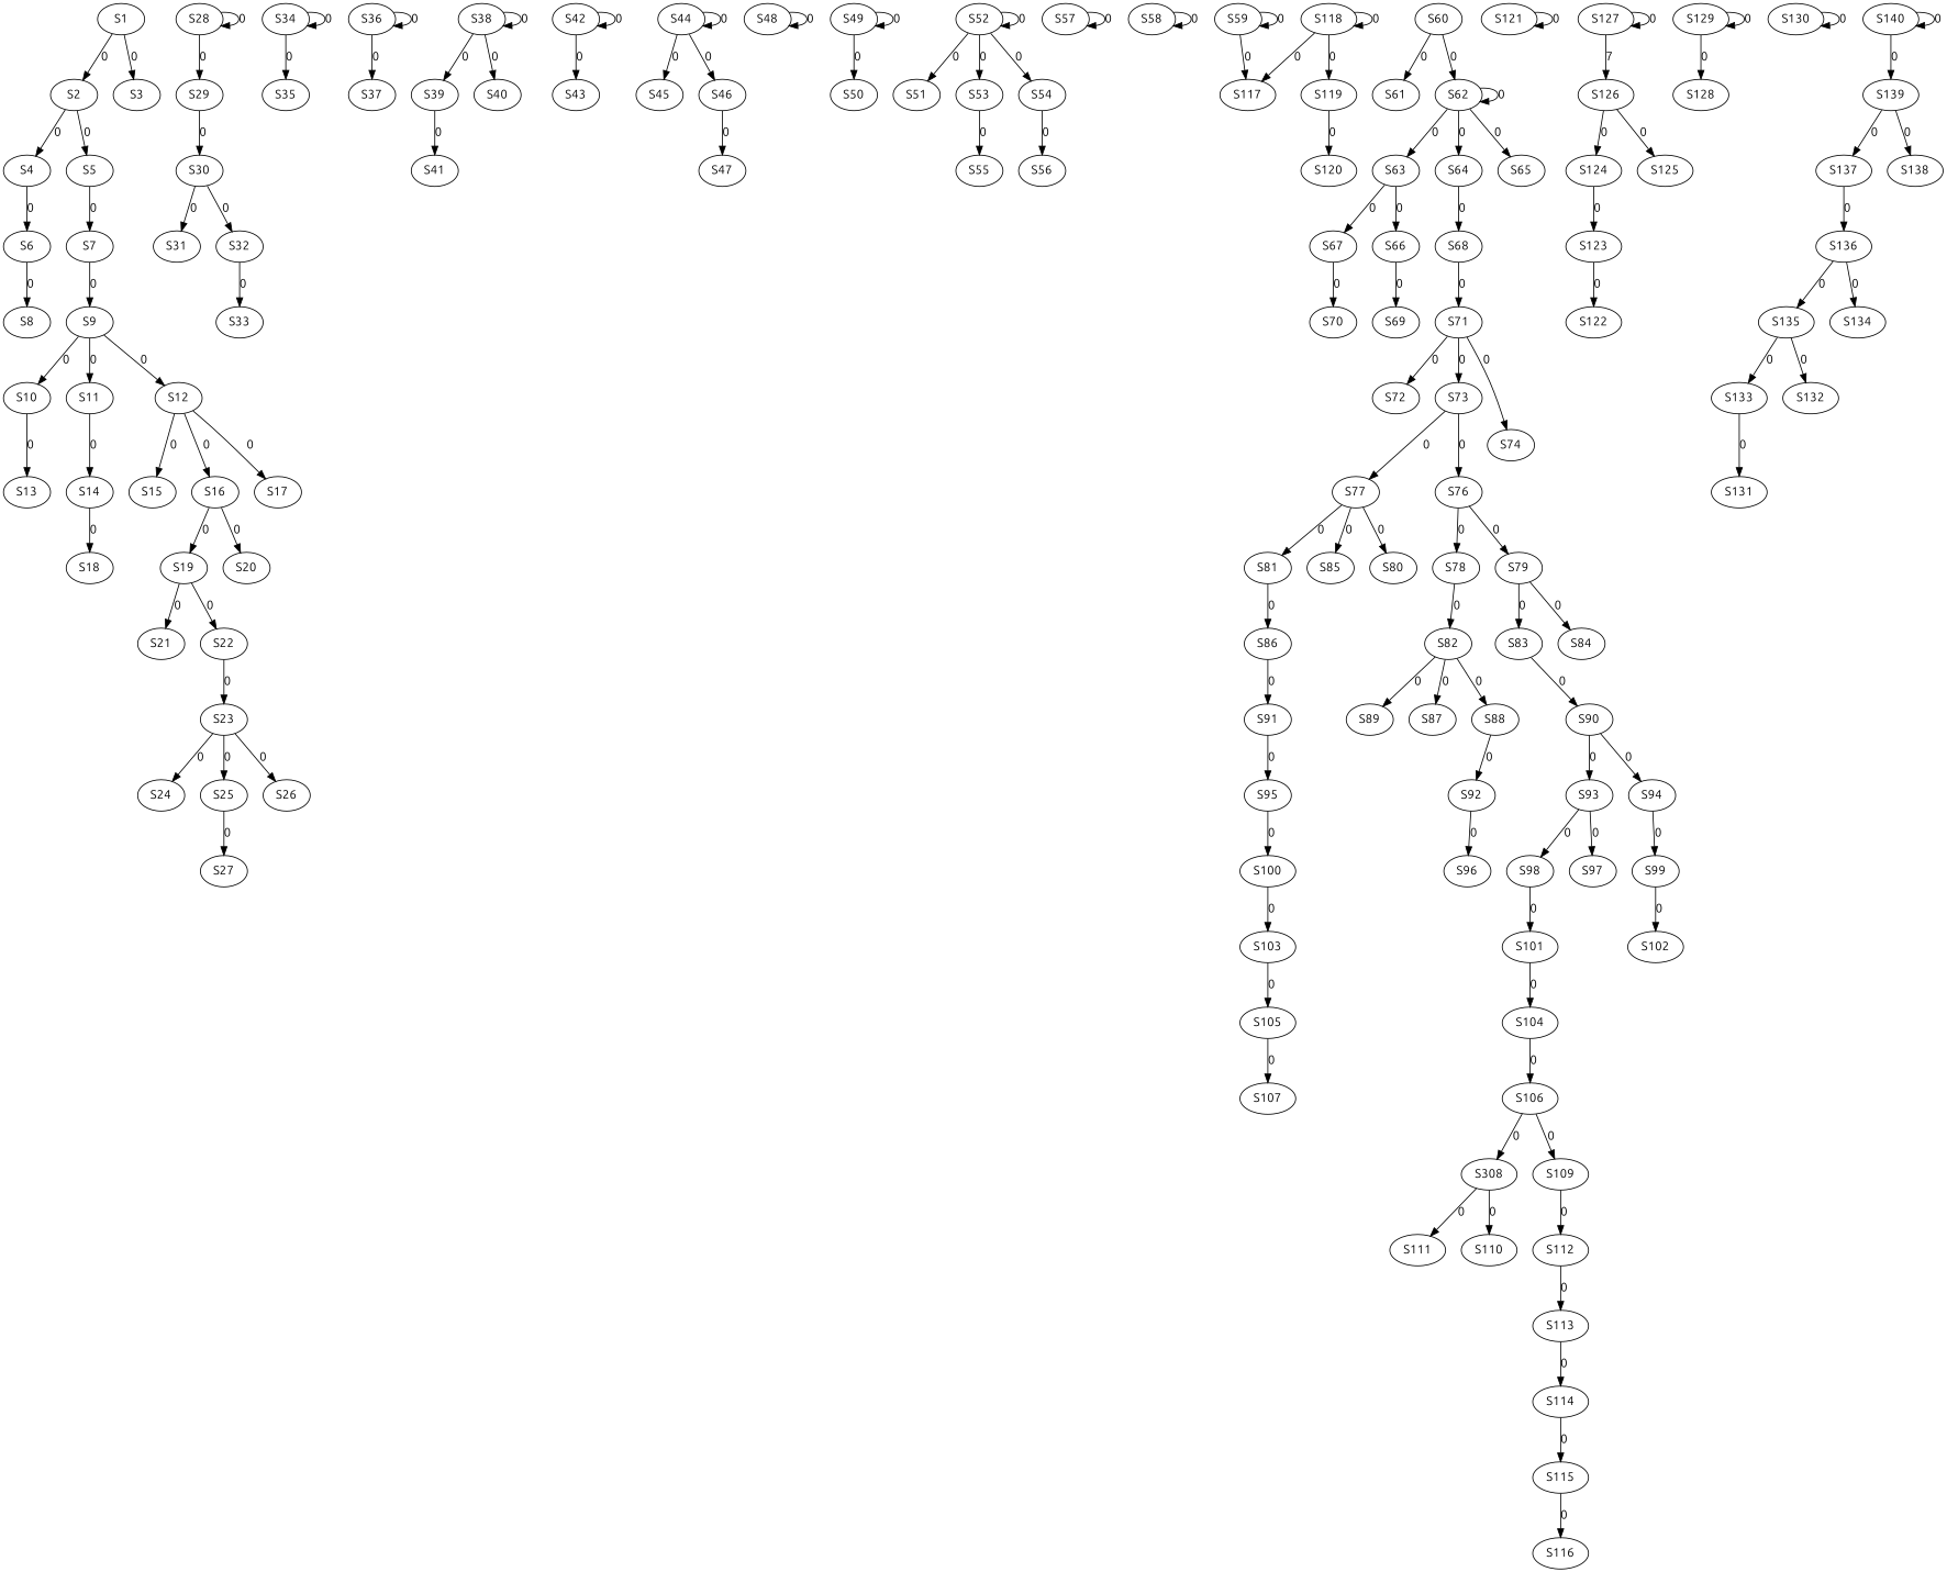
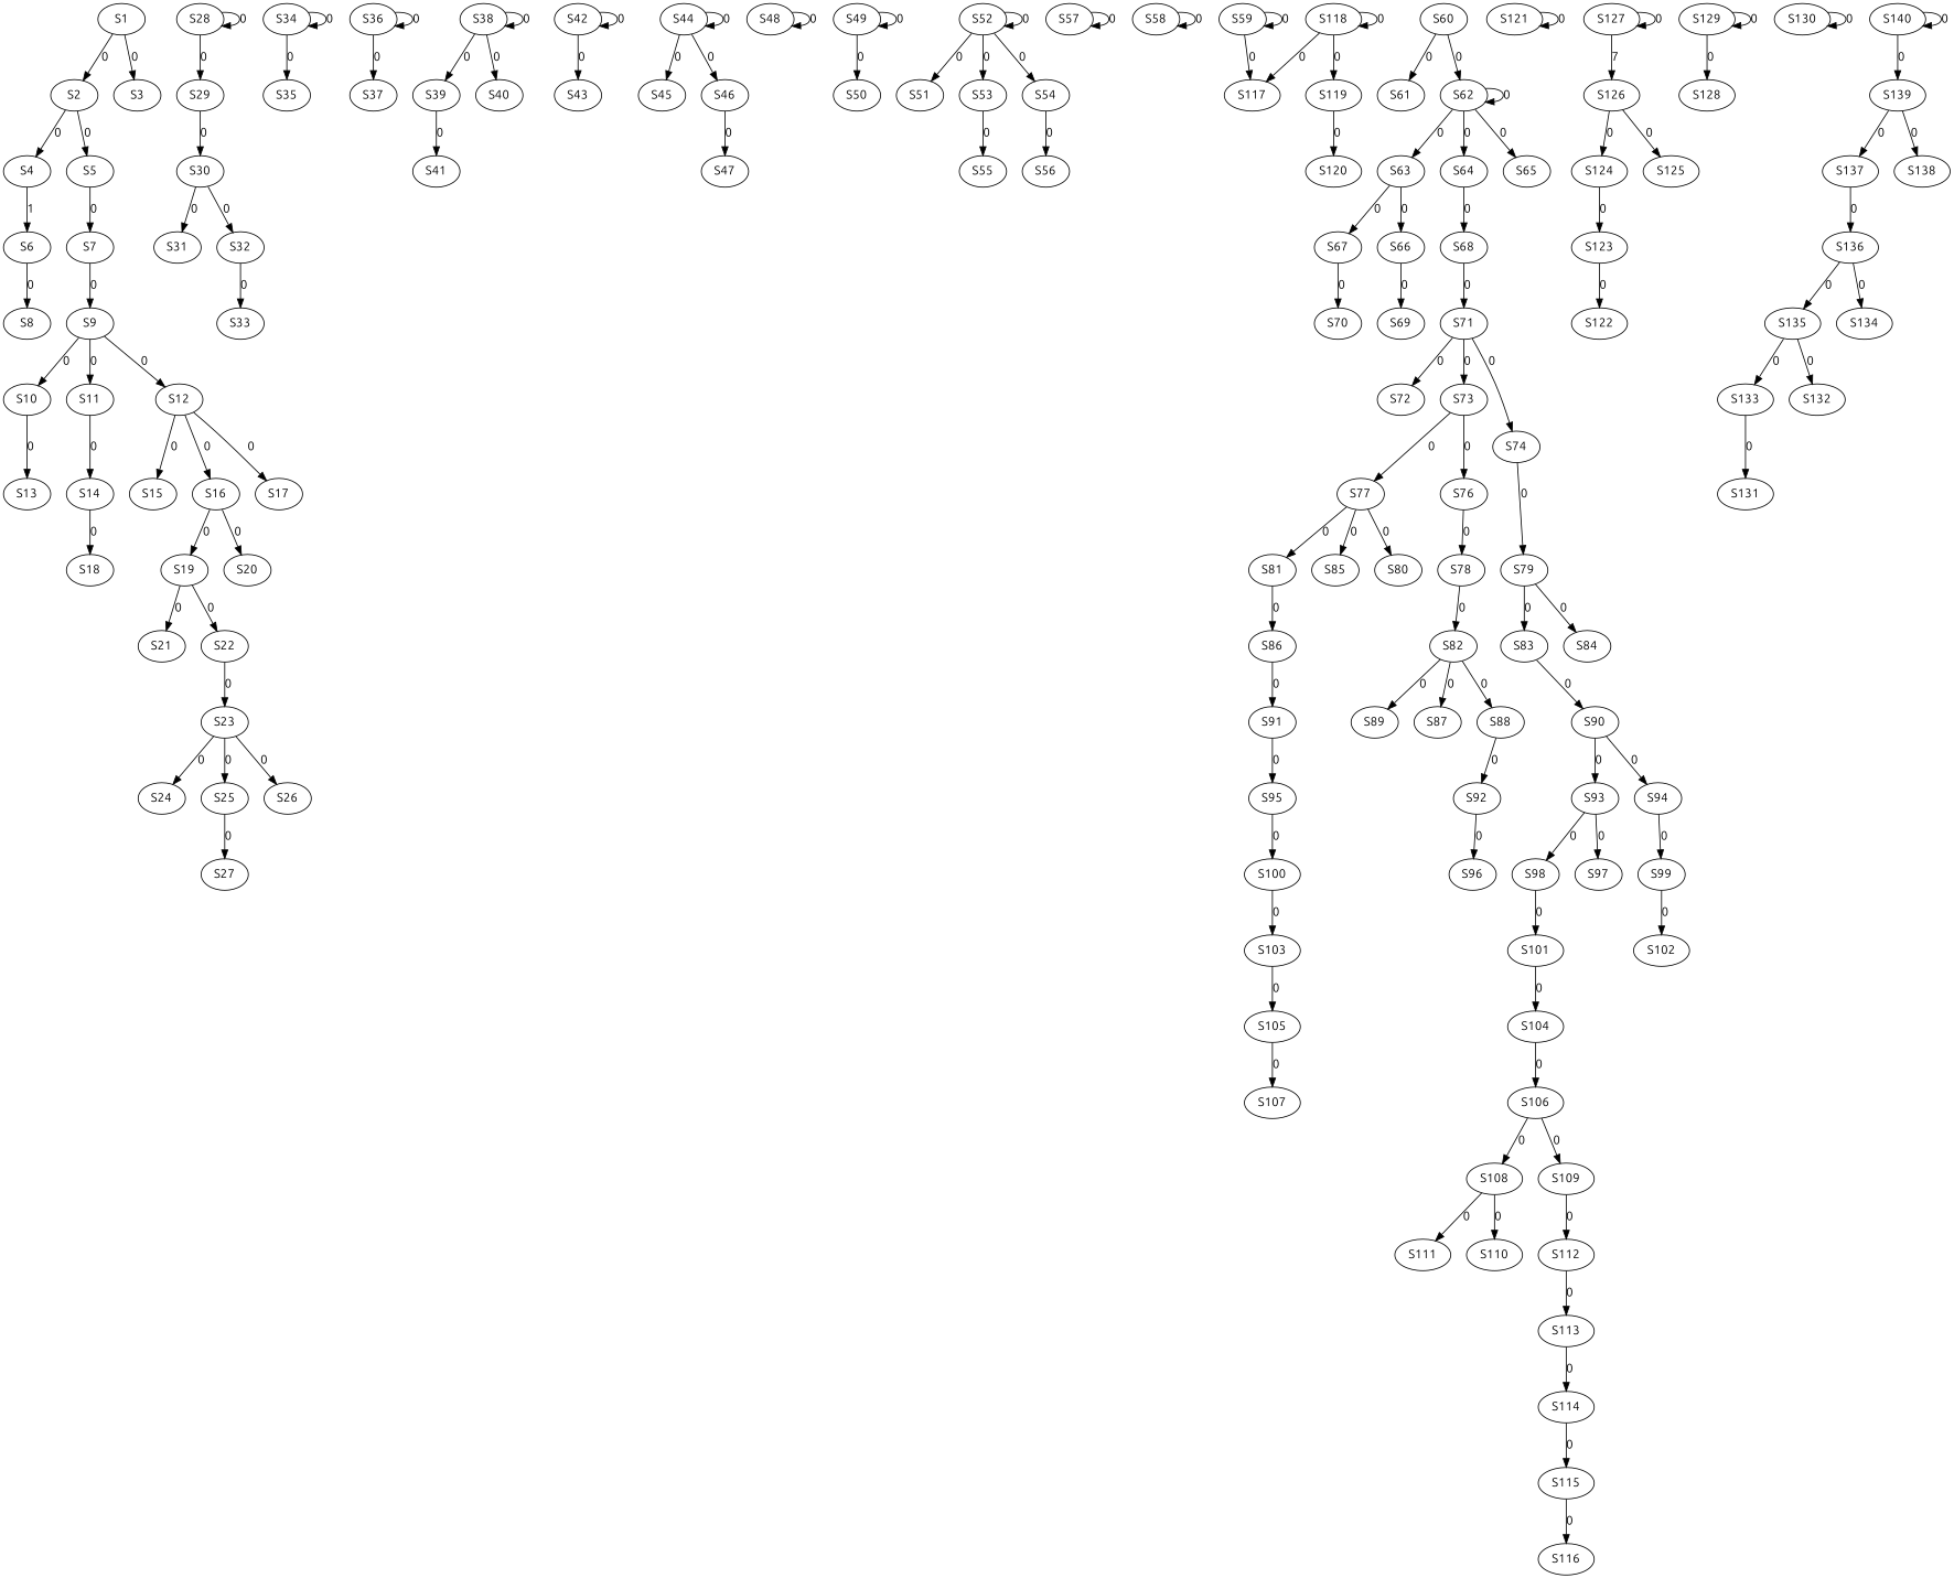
  strict digraph {
    fontname=Ubuntu
    node [fontname=Ubuntu]
    edge [fontname=Ubuntu]
    S1
    S2
    S3
    S4
    S5
    S6
    S7
    S8
    S9
    S10
    S11
    S12
    S13
    S14
    S15
    S16
    S17
    S18
    S19
    S20
    S21
    S22
    S23
    S24
    S25
    S26
    S27
    S28
    S29
    S30
    S31
    S32
    S33
    S34
    S35
    S36
    S37
    S38
    S39
    S40
    S41
    S42
    S43
    S44
    S45
    S46
    S47
    S48
    S49
    S50
    S52
    S51
    S53
    S54
    S55
    S56
    S57
    S58
    S59
    S117
    S60
    S61
    S62
    S63
    S64
    S65
    S66
    S67
    S68
    S69
    S70
    S71
    S72
    S73
    S74
    S76
    S77
    S78
    S79
    S80
    S81
    S85
    S82
    S83
    S84
    S86
    S87
    S88
    S89
    S90
    S91
    S92
    S93
    S94
    S95
    S96
    S97
    S98
    S99
    S100
    S101
    S102
    S103
    S104
    S105
    S106
    S107
-   S108 [label=S308]
+   S108
    S109
    S110
    S111
    S112
    S113
    S114
    S115
    S116
    S118
    S119
    S120
    S121
    S123
    S122
    S124
    S126
    S125
    S127
    S129
    S128
    S130
    S133
    S131
    S135
    S132
    S136
    S134
    S137
    S139
    S138
    S140
    S1 -> S2 [label=0]
    S1 -> S3 [label=0]
    S2 -> S4 [label=0]
    S2 -> S5 [label=0]
-   S4 -> S6 [label=0]
+   S4 -> S6 [label=1]
    S5 -> S7 [label=0]
    S6 -> S8 [label=0]
    S7 -> S9 [label=0]
    S9 -> S10 [label=0]
    S9 -> S11 [label=0]
    S9 -> S12 [label=0]
    S10 -> S13 [label=0]
    S11 -> S14 [label=0]
    S12 -> S15 [label=0]
    S12 -> S16 [label=0]
    S12 -> S17 [label=0]
    S14 -> S18 [label=0]
    S16 -> S19 [label=0]
    S16 -> S20 [label=0]
    S19 -> S21 [label=0]
    S19 -> S22 [label=0]
    S22 -> S23 [label=0]
    S23 -> S24 [label=0]
    S23 -> S25 [label=0]
    S23 -> S26 [label=0]
    S25 -> S27 [label=0]
    S28 -> S28 [label=0]
    S28 -> S29 [label=0]
    S29 -> S30 [label=0]
    S30 -> S31 [label=0]
    S30 -> S32 [label=0]
    S32 -> S33 [label=0]
    S34 -> S34 [label=0]
    S34 -> S35 [label=0]
    S36 -> S36 [label=0]
    S36 -> S37 [label=0]
    S38 -> S38 [label=0]
    S38 -> S39 [label=0]
    S38 -> S40 [label=0]
    S39 -> S41 [label=0]
    S42 -> S42 [label=0]
    S42 -> S43 [label=0]
    S44 -> S44 [label=0]
    S44 -> S45 [label=0]
    S44 -> S46 [label=0]
    S46 -> S47 [label=0]
    S48 -> S48 [label=0]
    S49 -> S49 [label=0]
    S49 -> S50 [label=0]
    S52 -> S52 [label=0]
    S52 -> S51 [label=0]
    S52 -> S53 [label=0]
    S52 -> S54 [label=0]
    S53 -> S55 [label=0]
    S54 -> S56 [label=0]
    S57 -> S57 [label=0]
    S58 -> S58 [label=0]
    S59 -> S59 [label=0]
    S59 -> S117 [label=0]
    S60 -> S61 [label=0]
    S60 -> S62 [label=0]
    S62 -> S62 [label=0]
    S62 -> S63 [label=0]
    S62 -> S64 [label=0]
    S62 -> S65 [label=0]
    S63 -> S66 [label=0]
    S63 -> S67 [label=0]
    S64 -> S68 [label=0]
    S66 -> S69 [label=0]
    S67 -> S70 [label=0]
    S68 -> S71 [label=0]
    S71 -> S72 [label=0]
    S71 -> S73 [label=0]
    S71 -> S74 [label=0]
    S73 -> S76 [label=0]
    S73 -> S77 [label=0]
    S76 -> S78 [label=0]
-   S76 -> S79 [label=0]
+   S74 -> S79 [label=0]
    S77 -> S80 [label=0]
    S77 -> S81 [label=0]
    S77 -> S85 [label=0]
    S78 -> S82 [label=0]
    S79 -> S83 [label=0]
    S79 -> S84 [label=0]
    S81 -> S86 [label=0]
    S82 -> S87 [label=0]
    S82 -> S88 [label=0]
    S82 -> S89 [label=0]
    S83 -> S90 [label=0]
    S86 -> S91 [label=0]
    S88 -> S92 [label=0]
    S90 -> S93 [label=0]
    S90 -> S94 [label=0]
    S91 -> S95 [label=0]
    S92 -> S96 [label=0]
    S93 -> S97 [label=0]
    S93 -> S98 [label=0]
    S94 -> S99 [label=0]
    S95 -> S100 [label=0]
    S98 -> S101 [label=0]
    S99 -> S102 [label=0]
    S100 -> S103 [label=0]
    S101 -> S104 [label=0]
    S103 -> S105 [label=0]
    S104 -> S106 [label=0]
    S105 -> S107 [label=0]
    S106 -> S108 [label=0]
    S106 -> S109 [label=0]
    S108 -> S110 [label=0]
    S108 -> S111 [label=0]
    S109 -> S112 [label=0]
    S112 -> S113 [label=0]
    S113 -> S114 [label=0]
    S114 -> S115 [label=0]
    S115 -> S116 [label=0]
    S118 -> S117 [label=0]
    S118 -> S118 [label=0]
    S118 -> S119 [label=0]
    S119 -> S120 [label=0]
    S121 -> S121 [label=0]
    S123 -> S122 [label=0]
    S124 -> S123 [label=0]
    S126 -> S124 [label=0]
    S126 -> S125 [label=0]
    S127 -> S126 [label=7]
    S127 -> S127 [label=0]
    S129 -> S129 [label=0]
    S129 -> S128 [label=0]
    S130 -> S130 [label=0]
    S133 -> S131 [label=0]
    S135 -> S133 [label=0]
    S135 -> S132 [label=0]
    S136 -> S135 [label=0]
    S136 -> S134 [label=0]
    S137 -> S136 [label=0]
    S139 -> S137 [label=0]
    S139 -> S138 [label=0]
    S140 -> S139 [label=0]
    S140 -> S140 [label=0]
  }
